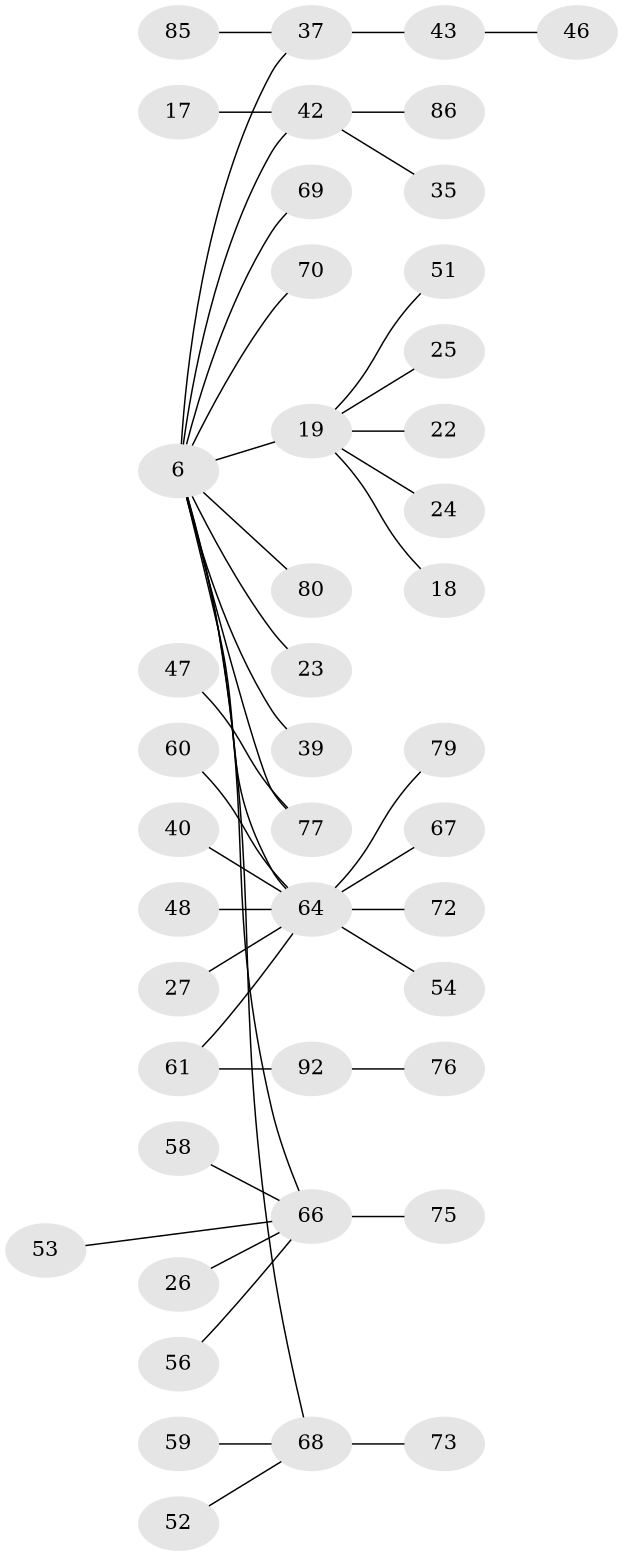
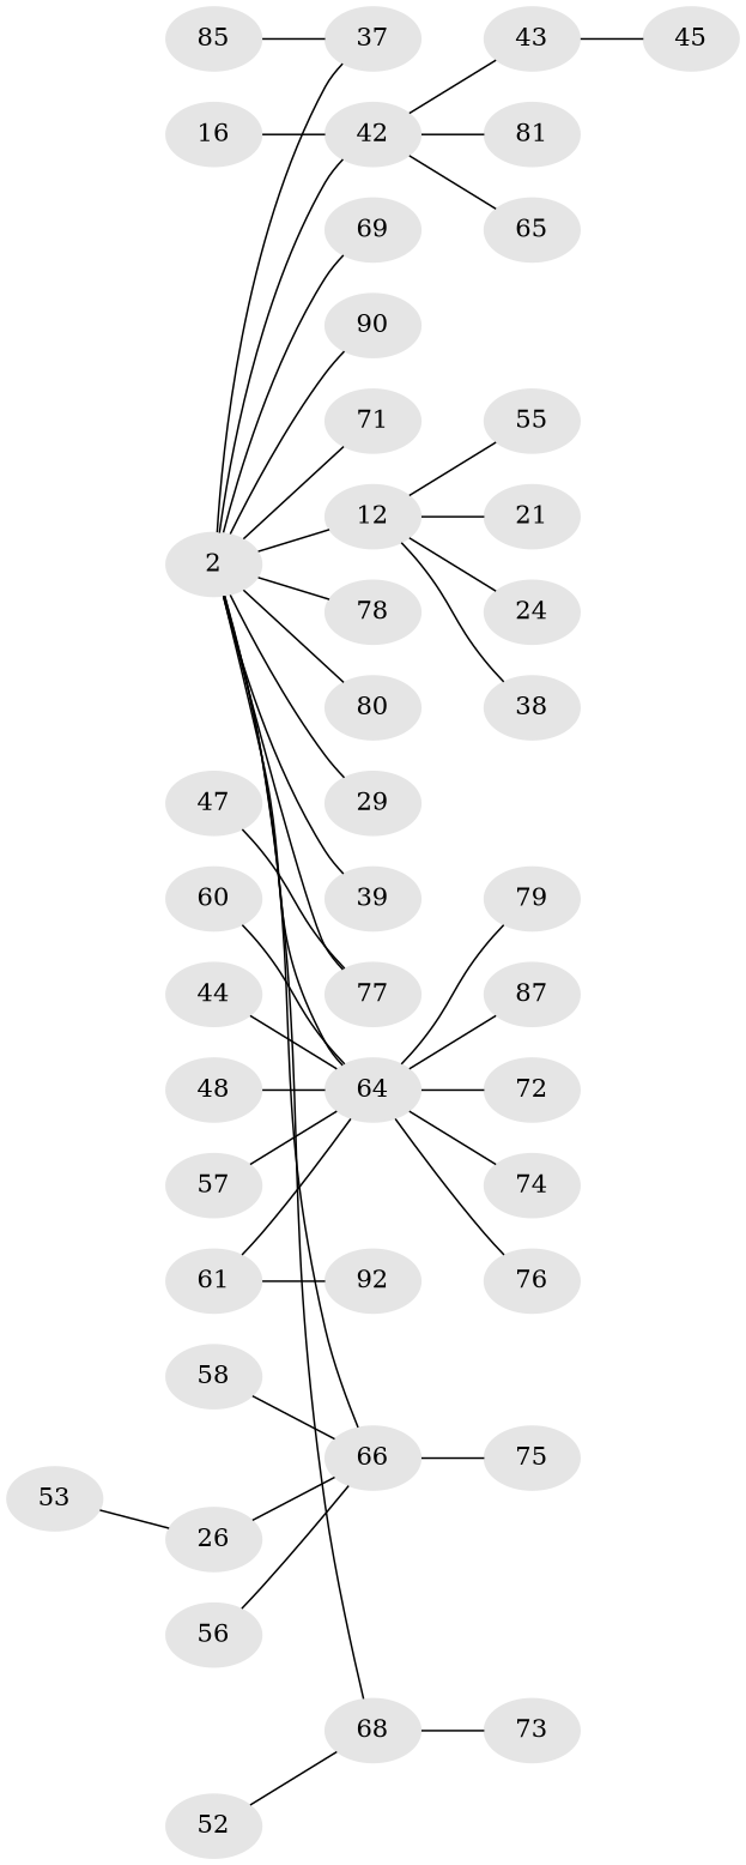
  graph {
    rankdir=LR
    node [color=gray90 style=filled]
-   19 [super="+3+16"]
-   2 [label=6]
-   23
+   19 [super="+3+16" label=12]
+   2
+   23 [label=29]
    37 [super="+32"]
    42 [super="+15"]
    n6 [label=39]
    64 [super="+27+9+29+12+21+30+31+33+34+36+39+63+40+41"]
    66 [super="+28+54"]
    68 [super="+6+26"]
    69
-   70
+   70 [label=90]
+   71
    77 [super="+18"]
+   78
    80
-   22
+   22 [label=21]
    24
-   38 [label=18]
-   51
-   55 [label=25]
+   38
+   55
    43
-   65 [label=35]
-   81 [label=86]
-   67
+   65
+   81
+   67 [label=87]
    72
-   74 [label=54]
+   74
    76
    79
    75
    73
-   17
+   17 [label=16]
    n32 [label=85]
-   45 [label=46]
-   44 [label=40]
+   45
+   44
    n35 [label=26]
    47
    48
    52
    53
    56
-   57 [label=27]
+   57
    58
-   59
    60
    61
    n46 [label=92]
    19 -- 22
    19 -- 24
    19 -- 38
-   19 -- 51
    19 -- 55
    2 -- 19 [weight=2]
    2 -- 23
    2 -- 37 [weight=2]
    2 -- 42
    2 -- n6
    2 -- 64
    2 -- 66
    2 -- 68
    2 -- 69
    2 -- 70
+   2 -- 71
    2 -- 77
+   2 -- 78
    2 -- 80
-   37 -- 43
+   42 -- 43
    42 -- 65
    42 -- 81
    64 -- 67
    64 -- 72
    64 -- 74
-   n46 -- 76
+   64 -- 76
    64 -- 79
    66 -- 75
    68 -- 73
    43 -- 45
    17 -- 42 [weight=2]
    n32 -- 37
    44 -- 64
    n35 -- 66
    47 -- 77
    48 -- 64
    52 -- 68
-   53 -- 66
+   53 -- n35
    56 -- 66
    57 -- 64
    58 -- 66
-   59 -- 68
    60 -- 64
    61 -- 64
    61 -- n46
  }
